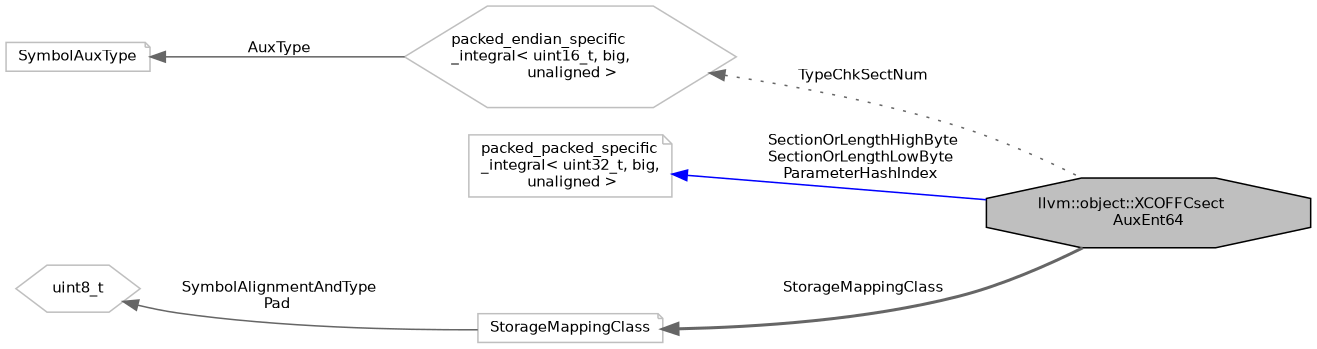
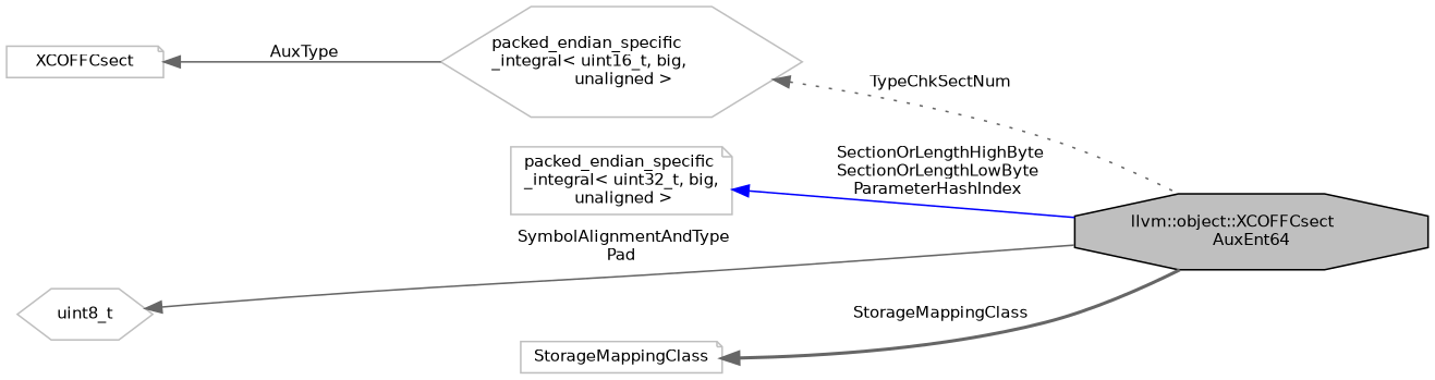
  digraph {
    rankdir=LR
    node [color=grey75 fontname=Helvetica fontsize=10 shape=note]
    edge [color=gray40 dir=back fontname=Helvetica fontsize=10 labelfontname=Helvetica labelfontsize=10 style=solid]
    n1 [color=black fillcolor=grey75 fontcolor=black height=0.2 label="llvm::object::XCOFFCsect\lAuxEnt64" shape=octagon style=filled width=0.4]
-   n2 [height=0.2 label=SymbolAuxType width=0.4]
+   n2 [height=0.2 label=XCOFFCsect width=0.4]
    n3 [height=0.2 label="packed_endian_specific\l_integral\< uint16_t, big,\l unaligned \>" shape=hexagon width=0.4]
-   n4 [height=0.2 label="packed_packed_specific\l_integral\< uint32_t, big,\l unaligned \>" width=0.4]
+   n4 [height=0.2 label="packed_endian_specific\l_integral\< uint32_t, big,\l unaligned \>" width=0.4]
    n5 [height=0.2 label=uint8_t shape=hexagon width=0.4]
    n6 [height=0.2 label=StorageMappingClass width=0.4]
    n2 -> n3 [label=" AuxType"]
    n3 -> n1 [label=" TypeChkSectNum" style=dotted]
    n4 -> n1 [color=blue label=" SectionOrLengthHighByte\nSectionOrLengthLowByte\nParameterHashIndex"]
-   n5 -> n6 [label=" SymbolAlignmentAndType\nPad"]
+   n5 -> n1 [label=" SymbolAlignmentAndType\nPad"]
    n6 -> n1 [label=" StorageMappingClass" style=bold]
  }
